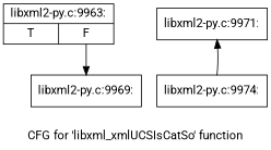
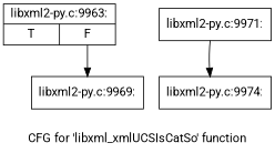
  digraph {
    fontname=Roboto
    label="CFG for 'libxml_xmlUCSIsCatSo' function"
    node [fontname=Roboto shape=record]
    edge [fontname=Roboto]
    n1 [label="{libxml2-py.c:9963:|{<s0>T|<s1>F}}"]
    n2 [label="{libxml2-py.c:9969:}"]
    n3 [label="{libxml2-py.c:9971:}"]
    n4 [label="{libxml2-py.c:9974:}"]
    n1 -> n2 [tailport=s1]
-   n4 -> n3
+   n3 -> n4
  }
